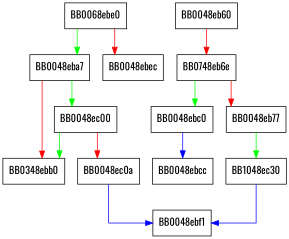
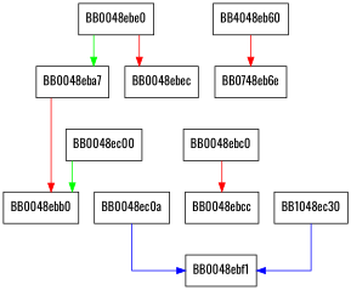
  digraph {
    fontname=Oswald
    splines=ortho
    node [fontname=Oswald shape=box]
    edge [color=red fontname=Oswald]
    n1 [label=BB0748eb6e]
-   BB0048eb60
+   BB0048eb60 [label=BB4048eb60]
    BB0048ebc0
-   BB0048eb77
    BB0048ebcc
    n6 [label=BB1048ec30]
    BB0048ebf1
-   BB0048ebe0 [label=BB0068ebe0]
+   BB0048ebe0
    BB0048eba7
    BB0048ebec
    BB0048ec00
-   BB0048ebb0 [label=BB0348ebb0]
+   BB0048ebb0
    BB0048ec0a
-   n1 -> BB0048ebc0 [color=green]
-   n1 -> BB0048eb77
    BB0048eb60 -> n1
-   BB0048ebc0 -> BB0048ebcc [color=blue]
-   BB0048eb77 -> n6 [color=green]
+   BB0048ebc0 -> BB0048ebcc
    n6 -> BB0048ebf1 [color=blue]
    BB0048ebe0 -> BB0048eba7 [color=green]
    BB0048ebe0 -> BB0048ebec
-   BB0048eba7 -> BB0048ec00 [color=green]
    BB0048eba7 -> BB0048ebb0
    BB0048ec00 -> BB0048ebb0 [color=green]
-   BB0048ec00 -> BB0048ec0a
    BB0048ec0a -> BB0048ebf1 [color=blue]
  }
